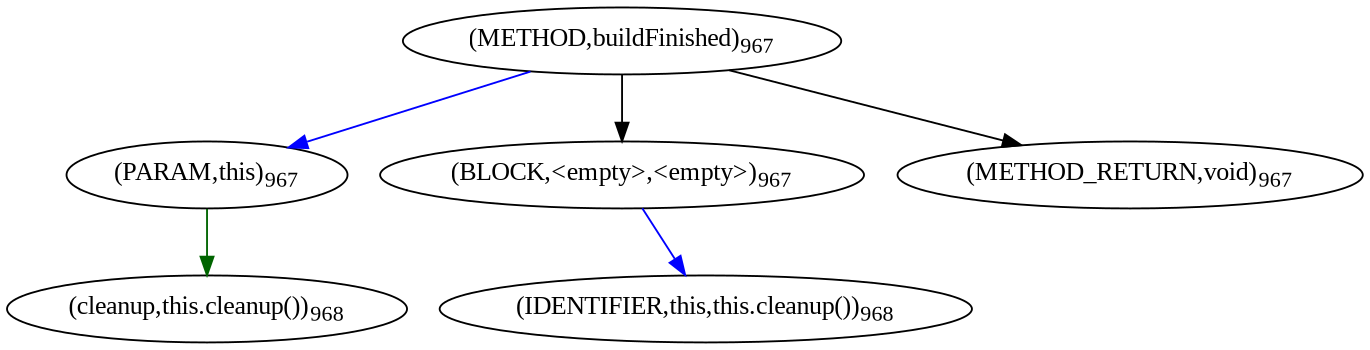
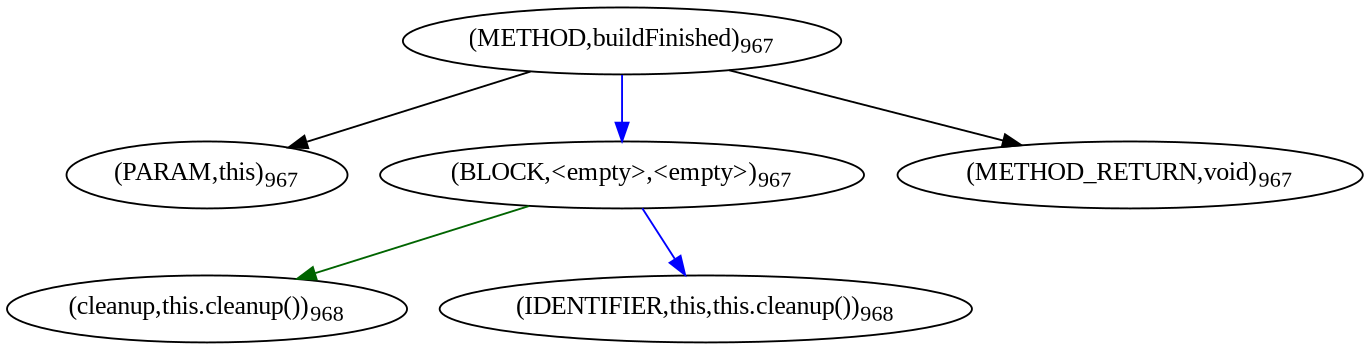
  digraph {
    fontname="Liberation Serif"
    node [fontname="Liberation Serif"]
    edge [color=blue fontname="Liberation Serif"]
    n1 [label=<(METHOD,buildFinished)<SUB>967</SUB>>]
    n2 [label=<(PARAM,this)<SUB>967</SUB>>]
    n3 [label=<(BLOCK,&lt;empty&gt;,&lt;empty&gt;)<SUB>967</SUB>>]
    n4 [label=<(METHOD_RETURN,void)<SUB>967</SUB>>]
    n5 [label=<(cleanup,this.cleanup())<SUB>968</SUB>>]
    n6 [label=<(IDENTIFIER,this,this.cleanup())<SUB>968</SUB>>]
-   n1 -> n2
-   n1 -> n3 [color=black]
+   n1 -> n2 [color=black]
+   n1 -> n3
    n1 -> n4 [color=black]
-   n2 -> n5 [color=darkgreen]
+   n3 -> n5 [color=darkgreen]
    n3 -> n6
  }
